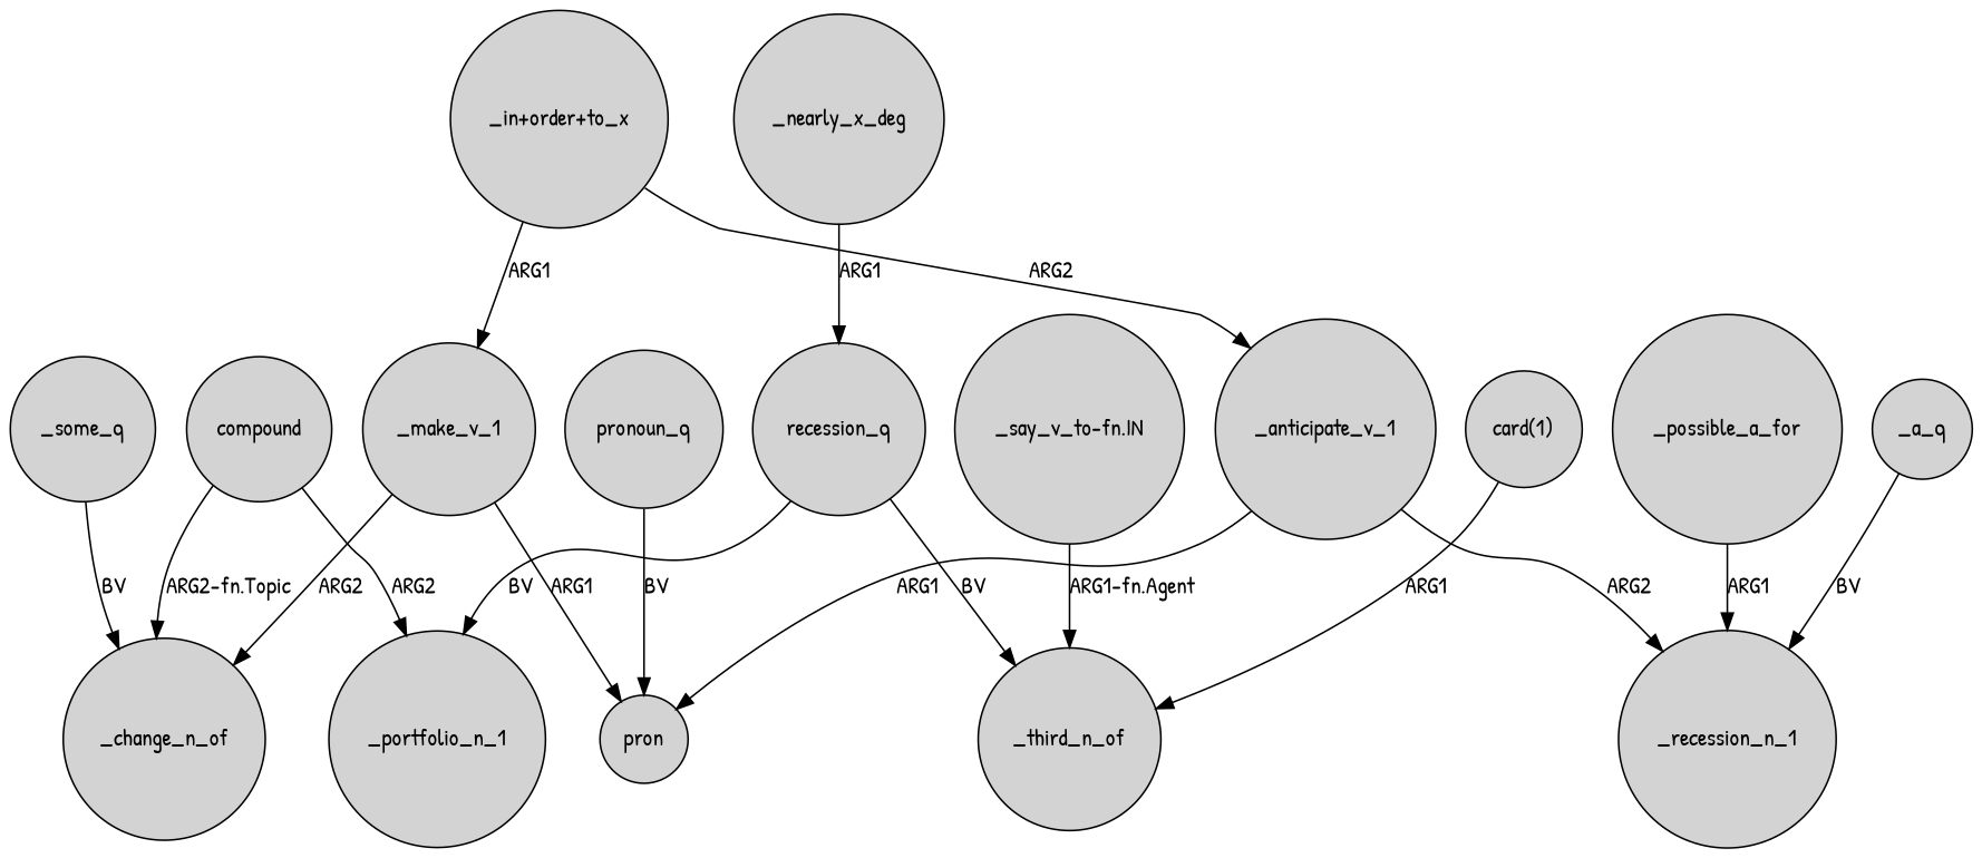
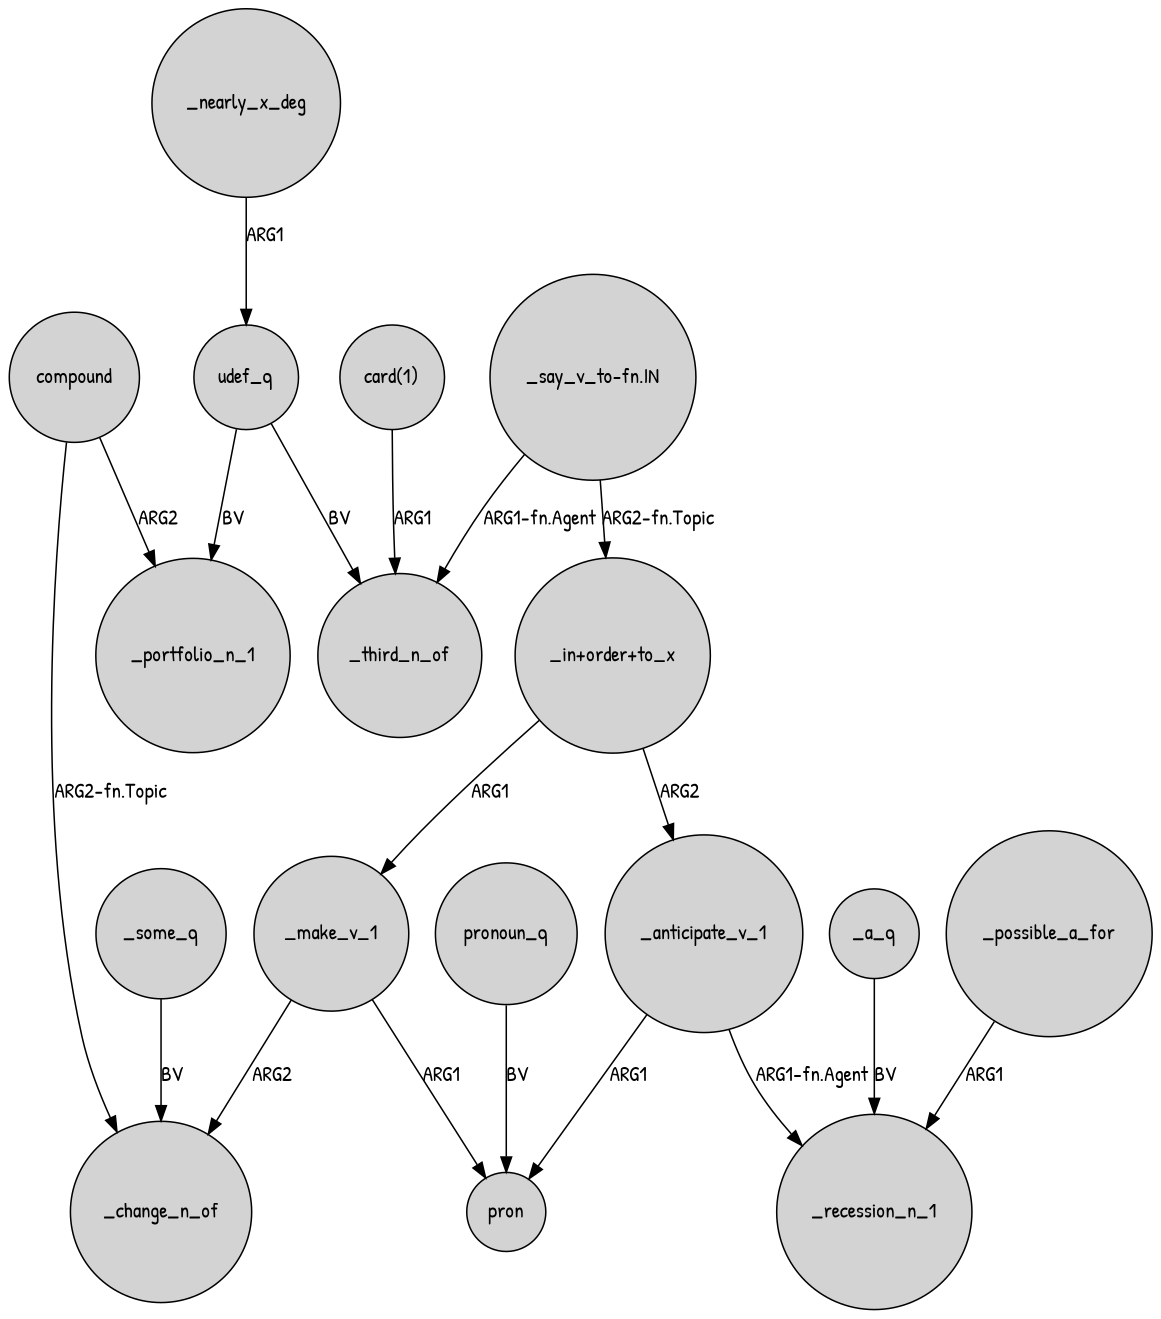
  digraph {
    fontname="Patrick Hand"
    node [fontname="Patrick Hand" shape=circle style=filled]
    edge [fontname="Patrick Hand"]
    _some_q
    _change_n_of
    compound
    _portfolio_n_1
    "_in+order+to_x"
    _make_v_1
    _anticipate_v_1
    pron
    _recession_n_1
    _a_q
    "card(1)"
    _third_n_of
    "_say_v_to-fn.IN"
    _nearly_x_deg
-   udef_q [label=recession_q]
+   udef_q
    _possible_a_for
    pronoun_q
    _some_q -> _change_n_of [label=BV]
    compound -> _change_n_of [label="ARG2-fn.Topic"]
    compound -> _portfolio_n_1 [label=ARG2]
    "_in+order+to_x" -> _make_v_1 [label=ARG1]
    "_in+order+to_x" -> _anticipate_v_1 [label=ARG2]
    _make_v_1 -> _change_n_of [label=ARG2]
    _make_v_1 -> pron [label=ARG1]
    _anticipate_v_1 -> pron [label=ARG1]
-   _anticipate_v_1 -> _recession_n_1 [label=ARG2]
+   _anticipate_v_1 -> _recession_n_1 [label="ARG1-fn.Agent"]
    _a_q -> _recession_n_1 [label=BV]
    "card(1)" -> _third_n_of [label=ARG1]
+   "_say_v_to-fn.IN" -> "_in+order+to_x" [label="ARG2-fn.Topic"]
    "_say_v_to-fn.IN" -> _third_n_of [label="ARG1-fn.Agent"]
    _nearly_x_deg -> udef_q [label=ARG1]
    udef_q -> _portfolio_n_1 [label=BV]
    udef_q -> _third_n_of [label=BV]
    _possible_a_for -> _recession_n_1 [label=ARG1]
    pronoun_q -> pron [label=BV]
  }
